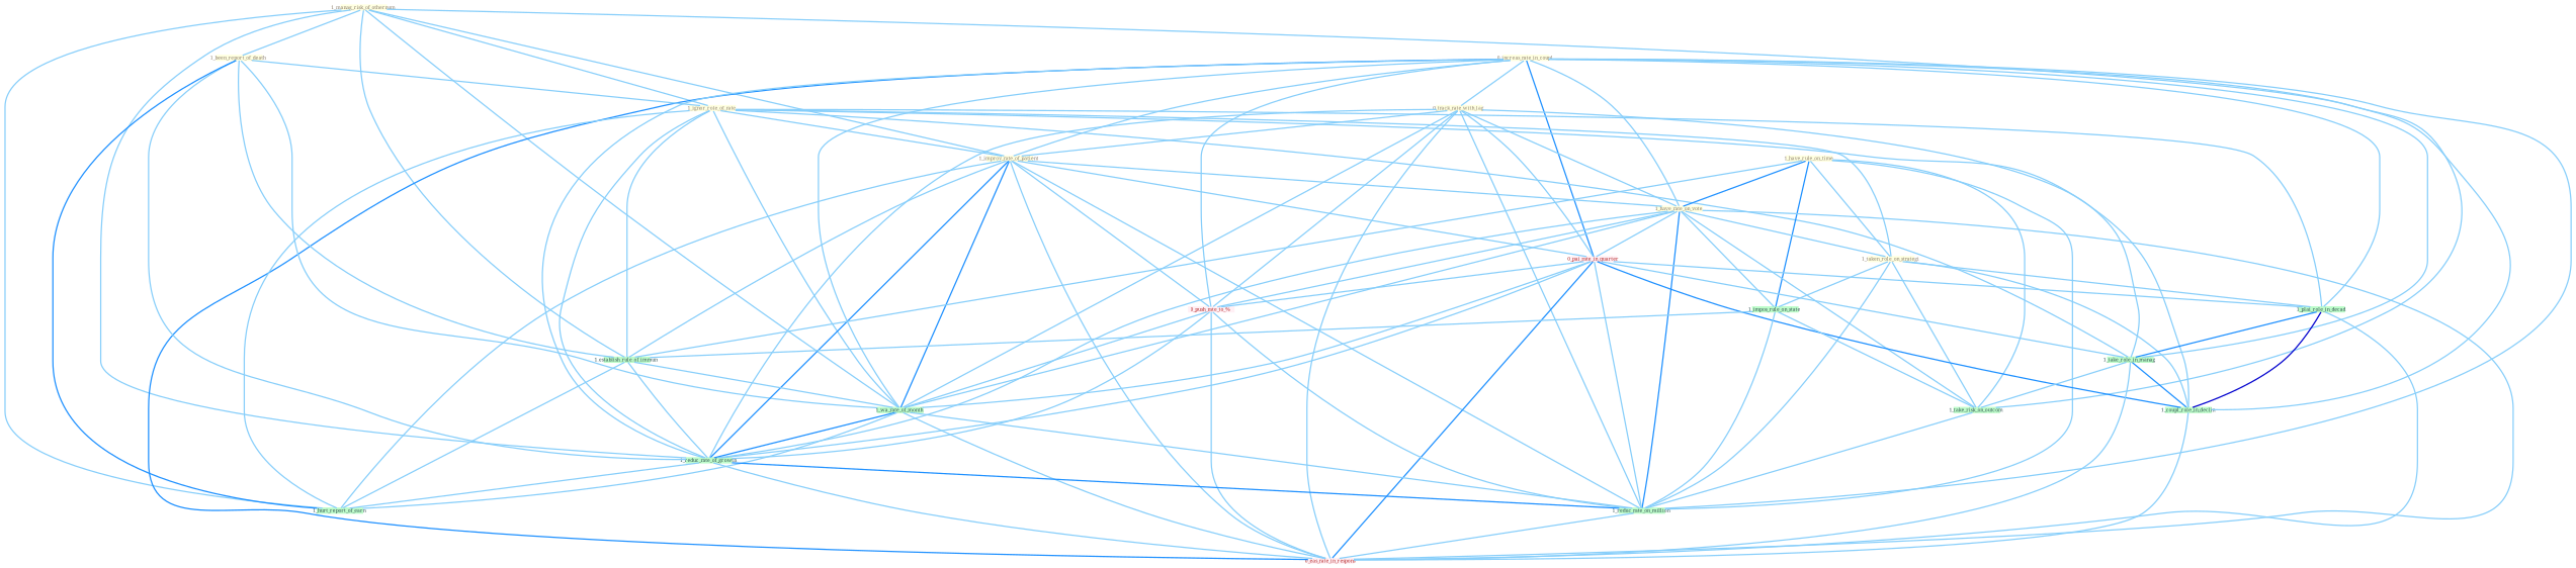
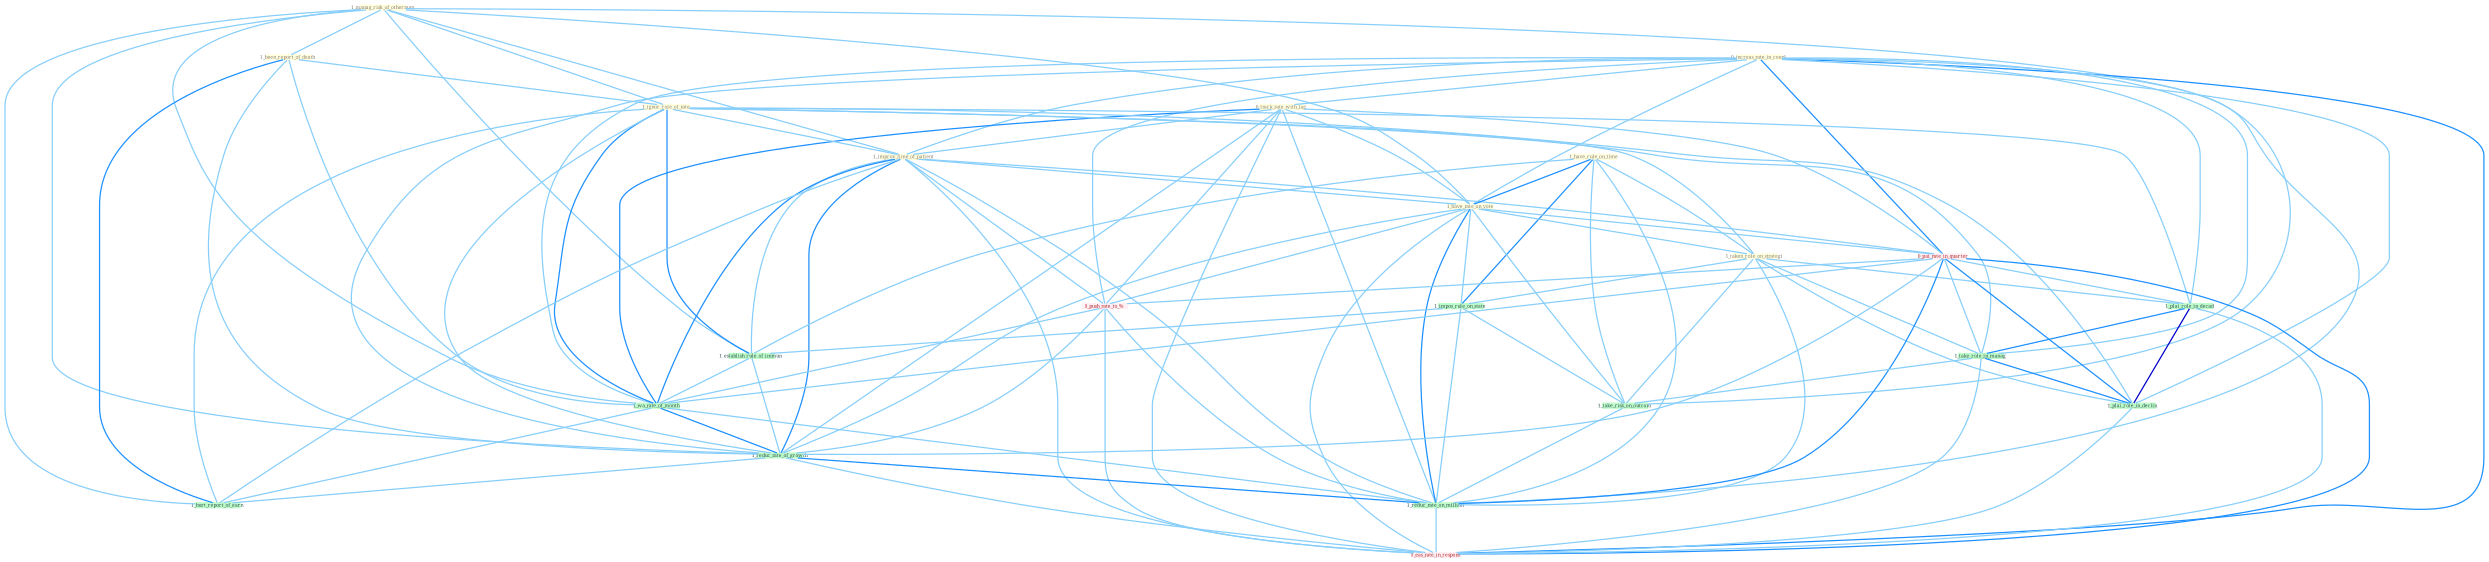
  graph {
    fontname="Noto Serif"
    node [color="#BDFCC9" fixedsize=true fontcolor="#2f4f4f" fontname="Noto Serif" fontsize=4 shape=polygon style=filled]
    edge [color="#87cefa" fontname="Noto Serif" w=1]
    "1_manag_risk_of_othernum " [color="#ffffe0" fontcolor="#8b7d6b" height=.06 width=.5]
    "0_increas_rate_in_coupl " [color="#ffffe0" fontcolor="#8b7d6b" height=.06 width=.5]
    "0_track_rate_with_lag " [color="#ffffe0" fontcolor="#8b7d6b" height=.06 width=.5]
    "1_been_report_of_death " [color="#ffffe0" fontcolor="#8b7d6b" height=.06 width=.5]
    "1_ignor_role_of_rate " [color="#ffffe0" fontcolor="#8b7d6b" height=.06 width=.5]
-   "1_improv_rate_of_patient " [color="#ffffe0" fontcolor="#8b7d6b" height=.06 width=.5]
+   "1_improv_rate_of_patient " [color="#ffffe0" fontcolor="#8b7d6b" height=.06 width=.5 label="1_improv_time_of_patient"]
    "1_have_rule_on_time " [color="#ffffe0" fontcolor="#8b7d6b" height=.06 width=.5]
    "1_have_rate_on_vote " [color="#ffffe0" fontcolor="#8b7d6b" height=.06 width=.5]
    "1_taken_role_on_strategi " [color="#ffffe0" fontcolor="#8b7d6b" height=.06 width=.5]
    "0_pai_rate_in_quarter " [color="#fff0f5" fontcolor="#b22222" height=.06 width=.5]
    "0_push_rate_to_% " [color="#fff0f5" fontcolor="#b22222" height=.06 width=.5]
    "0_eas_rate_in_respons " [color="#fff0f5" fontcolor="#b22222" height=.06 width=.5]
    "1_take_risk_on_outcom " [height=.06 width=.5]
    "1_establish_rule_of_immun " [height=.06 width=.5]
    "1_wa_rate_of_month " [height=.06 width=.5]
    "1_reduc_rate_of_growth " [height=.06 width=.5]
    "1_hurt_report_of_earn " [height=.06 width=.5]
    "1_plai_role_in_decad " [height=.06 width=.5]
    "1_take_role_in_manag " [height=.06 width=.5]
-   "1_plai_role_in_declin " [height=.06 width=.5 label="1_coupl_role_in_declin"]
+   "1_plai_role_in_declin " [height=.06 width=.5]
    "1_reduc_rate_on_million " [height=.06 width=.5]
    "1_impos_rule_on_state " [height=.06 width=.5]
    subgraph sub_1 {
      "1_manag_risk_of_othernum "
      "0_increas_rate_in_coupl "
      "0_track_rate_with_lag "
      "1_been_report_of_death "
      "1_ignor_role_of_rate "
      "1_improv_rate_of_patient "
      "1_have_rule_on_time "
      "1_have_rate_on_vote "
      "1_taken_role_on_strategi "
    }
    subgraph sub_2 {
      "0_pai_rate_in_quarter "
      "0_push_rate_to_% "
      "0_eas_rate_in_respons "
    }
    "1_manag_risk_of_othernum " -- "1_been_report_of_death "
    "1_manag_risk_of_othernum " -- "1_ignor_role_of_rate "
    "1_manag_risk_of_othernum " -- "1_improv_rate_of_patient "
    "1_manag_risk_of_othernum " -- "1_take_risk_on_outcom "
    "1_manag_risk_of_othernum " -- "1_establish_rule_of_immun "
    "1_manag_risk_of_othernum " -- "1_wa_rate_of_month "
    "1_manag_risk_of_othernum " -- "1_reduc_rate_of_growth "
    "1_manag_risk_of_othernum " -- "1_hurt_report_of_earn "
    "0_increas_rate_in_coupl " -- "0_track_rate_with_lag "
    "0_increas_rate_in_coupl " -- "1_improv_rate_of_patient "
    "0_increas_rate_in_coupl " -- "1_have_rate_on_vote "
    "0_increas_rate_in_coupl " -- "0_pai_rate_in_quarter " [color="#1e90ff" w=2]
    "0_increas_rate_in_coupl " -- "0_push_rate_to_% "
    "0_increas_rate_in_coupl " -- "0_eas_rate_in_respons " [color="#1e90ff" w=2]
    "0_increas_rate_in_coupl " -- "1_wa_rate_of_month "
    "0_increas_rate_in_coupl " -- "1_reduc_rate_of_growth "
    "0_increas_rate_in_coupl " -- "1_plai_role_in_decad "
    "0_increas_rate_in_coupl " -- "1_take_role_in_manag "
    "0_increas_rate_in_coupl " -- "1_plai_role_in_declin "
    "0_increas_rate_in_coupl " -- "1_reduc_rate_on_million "
    "0_track_rate_with_lag " -- "1_improv_rate_of_patient "
    "0_track_rate_with_lag " -- "1_have_rate_on_vote "
    "0_track_rate_with_lag " -- "0_pai_rate_in_quarter "
    "0_track_rate_with_lag " -- "0_push_rate_to_% "
    "0_track_rate_with_lag " -- "0_eas_rate_in_respons "
-   "0_track_rate_with_lag " -- "1_wa_rate_of_month "
+   "0_track_rate_with_lag " -- "1_wa_rate_of_month " [color="#1e90ff"]
    "0_track_rate_with_lag " -- "1_reduc_rate_of_growth "
    "0_track_rate_with_lag " -- "1_reduc_rate_on_million "
    "1_been_report_of_death " -- "1_ignor_role_of_rate "
-   "1_been_report_of_death " -- "1_establish_rule_of_immun "
    "1_been_report_of_death " -- "1_wa_rate_of_month "
    "1_been_report_of_death " -- "1_reduc_rate_of_growth "
    "1_been_report_of_death " -- "1_hurt_report_of_earn " [color="#1e90ff" w=2]
    "1_ignor_role_of_rate " -- "1_improv_rate_of_patient "
    "1_ignor_role_of_rate " -- "1_taken_role_on_strategi "
-   "1_ignor_role_of_rate " -- "1_establish_rule_of_immun "
-   "1_ignor_role_of_rate " -- "1_wa_rate_of_month "
+   "1_ignor_role_of_rate " -- "1_establish_rule_of_immun " [color="#1e90ff"]
+   "1_ignor_role_of_rate " -- "1_wa_rate_of_month " [color="#1e90ff"]
    "1_ignor_role_of_rate " -- "1_reduc_rate_of_growth "
    "1_ignor_role_of_rate " -- "1_hurt_report_of_earn "
    "1_ignor_role_of_rate " -- "1_plai_role_in_decad "
    "1_ignor_role_of_rate " -- "1_take_role_in_manag "
    "1_ignor_role_of_rate " -- "1_plai_role_in_declin "
    "1_improv_rate_of_patient " -- "1_have_rate_on_vote "
    "1_improv_rate_of_patient " -- "0_pai_rate_in_quarter "
    "1_improv_rate_of_patient " -- "0_push_rate_to_% "
    "1_improv_rate_of_patient " -- "0_eas_rate_in_respons "
    "1_improv_rate_of_patient " -- "1_establish_rule_of_immun "
    "1_improv_rate_of_patient " -- "1_wa_rate_of_month " [color="#1e90ff" w=2]
    "1_improv_rate_of_patient " -- "1_reduc_rate_of_growth " [color="#1e90ff" w=2]
    "1_improv_rate_of_patient " -- "1_hurt_report_of_earn "
    "1_improv_rate_of_patient " -- "1_reduc_rate_on_million "
    "1_have_rule_on_time " -- "1_have_rate_on_vote " [color="#1e90ff" w=2]
    "1_have_rule_on_time " -- "1_taken_role_on_strategi "
    "1_have_rule_on_time " -- "1_take_risk_on_outcom "
    "1_have_rule_on_time " -- "1_establish_rule_of_immun "
    "1_have_rule_on_time " -- "1_reduc_rate_on_million "
    "1_have_rule_on_time " -- "1_impos_rule_on_state " [color="#1e90ff" w=2]
    "1_have_rate_on_vote " -- "1_taken_role_on_strategi "
    "1_have_rate_on_vote " -- "0_pai_rate_in_quarter "
    "1_have_rate_on_vote " -- "0_push_rate_to_% "
    "1_have_rate_on_vote " -- "0_eas_rate_in_respons "
    "1_have_rate_on_vote " -- "1_take_risk_on_outcom "
-   "1_have_rate_on_vote " -- "1_wa_rate_of_month "
+   "1_have_rate_on_vote " -- "1_manag_risk_of_othernum "
    "1_have_rate_on_vote " -- "1_reduc_rate_of_growth "
    "1_have_rate_on_vote " -- "1_reduc_rate_on_million " [color="#1e90ff" w=2]
    "1_have_rate_on_vote " -- "1_impos_rule_on_state "
    "1_taken_role_on_strategi " -- "1_take_risk_on_outcom "
    "1_taken_role_on_strategi " -- "1_plai_role_in_decad "
-   "0_track_rate_with_lag " -- "1_take_role_in_manag "
+   "1_taken_role_on_strategi " -- "1_take_role_in_manag "
    "1_taken_role_on_strategi " -- "1_plai_role_in_declin "
    "1_taken_role_on_strategi " -- "1_reduc_rate_on_million "
    "1_taken_role_on_strategi " -- "1_impos_rule_on_state "
    "0_pai_rate_in_quarter " -- "0_push_rate_to_% "
    "0_pai_rate_in_quarter " -- "0_eas_rate_in_respons " [color="#1e90ff" w=2]
    "0_pai_rate_in_quarter " -- "1_wa_rate_of_month "
    "0_pai_rate_in_quarter " -- "1_reduc_rate_of_growth "
    "0_pai_rate_in_quarter " -- "1_plai_role_in_decad "
    "0_pai_rate_in_quarter " -- "1_take_role_in_manag "
    "0_pai_rate_in_quarter " -- "1_plai_role_in_declin " [color="#1e90ff"]
-   "0_pai_rate_in_quarter " -- "1_reduc_rate_on_million "
+   "0_pai_rate_in_quarter " -- "1_reduc_rate_on_million " [color="#1e90ff"]
    "0_push_rate_to_% " -- "0_eas_rate_in_respons "
    "0_push_rate_to_% " -- "1_wa_rate_of_month "
    "0_push_rate_to_% " -- "1_reduc_rate_of_growth "
    "0_push_rate_to_% " -- "1_reduc_rate_on_million "
    "1_take_risk_on_outcom " -- "1_reduc_rate_on_million "
    "1_establish_rule_of_immun " -- "1_wa_rate_of_month "
    "1_establish_rule_of_immun " -- "1_reduc_rate_of_growth "
-   "1_establish_rule_of_immun " -- "1_hurt_report_of_earn "
-   "1_wa_rate_of_month " -- "0_eas_rate_in_respons "
    "1_wa_rate_of_month " -- "1_reduc_rate_of_growth " [color="#1e90ff" w=2]
    "1_wa_rate_of_month " -- "1_hurt_report_of_earn "
    "1_wa_rate_of_month " -- "1_reduc_rate_on_million "
    "1_reduc_rate_of_growth " -- "0_eas_rate_in_respons "
    "1_reduc_rate_of_growth " -- "1_hurt_report_of_earn "
    "1_reduc_rate_of_growth " -- "1_reduc_rate_on_million " [color="#1e90ff" w=2]
    "1_plai_role_in_decad " -- "0_eas_rate_in_respons "
    "1_plai_role_in_decad " -- "1_take_role_in_manag " [color="#1e90ff" w=2]
    "1_plai_role_in_decad " -- "1_plai_role_in_declin " [color="#0000cd" w=3]
    "1_take_role_in_manag " -- "0_eas_rate_in_respons "
    "1_take_role_in_manag " -- "1_take_risk_on_outcom "
    "1_take_role_in_manag " -- "1_plai_role_in_declin " [color="#1e90ff" w=2]
    "1_plai_role_in_declin " -- "0_eas_rate_in_respons "
    "1_reduc_rate_on_million " -- "0_eas_rate_in_respons "
    "1_impos_rule_on_state " -- "1_take_risk_on_outcom "
    "1_impos_rule_on_state " -- "1_establish_rule_of_immun "
    "1_impos_rule_on_state " -- "1_reduc_rate_on_million "
  }
